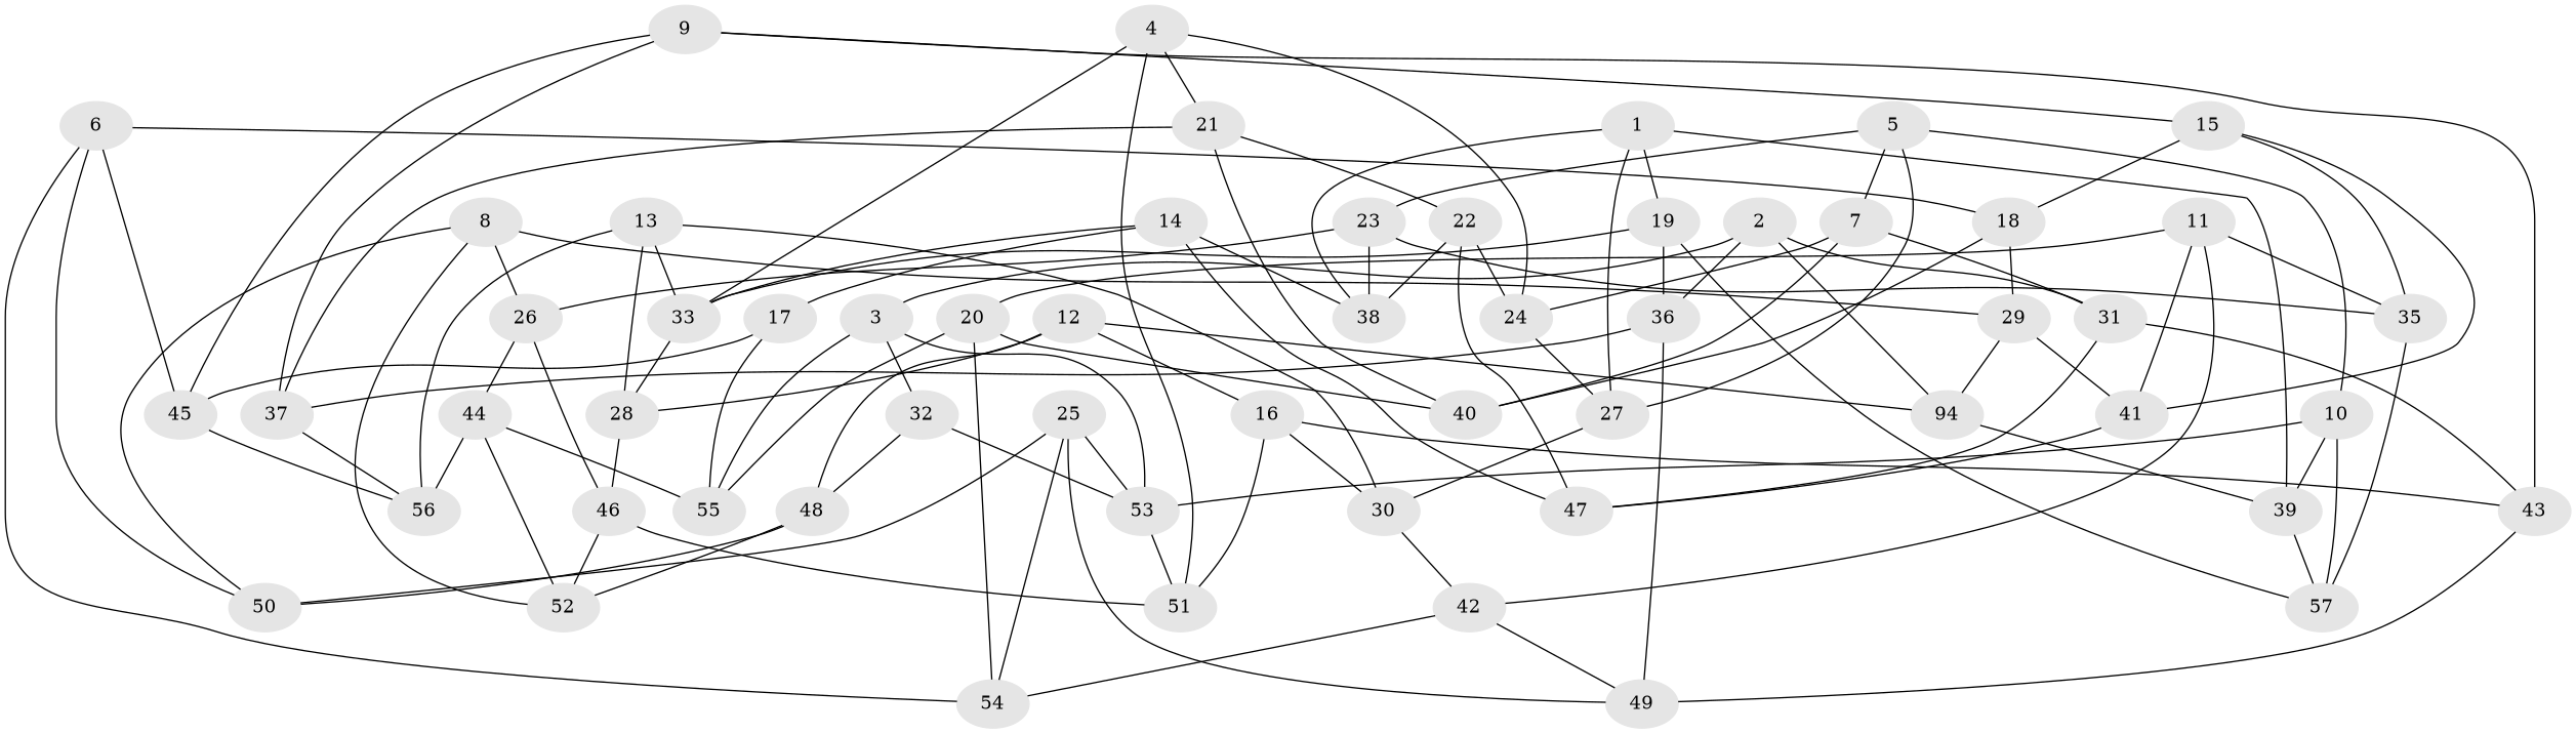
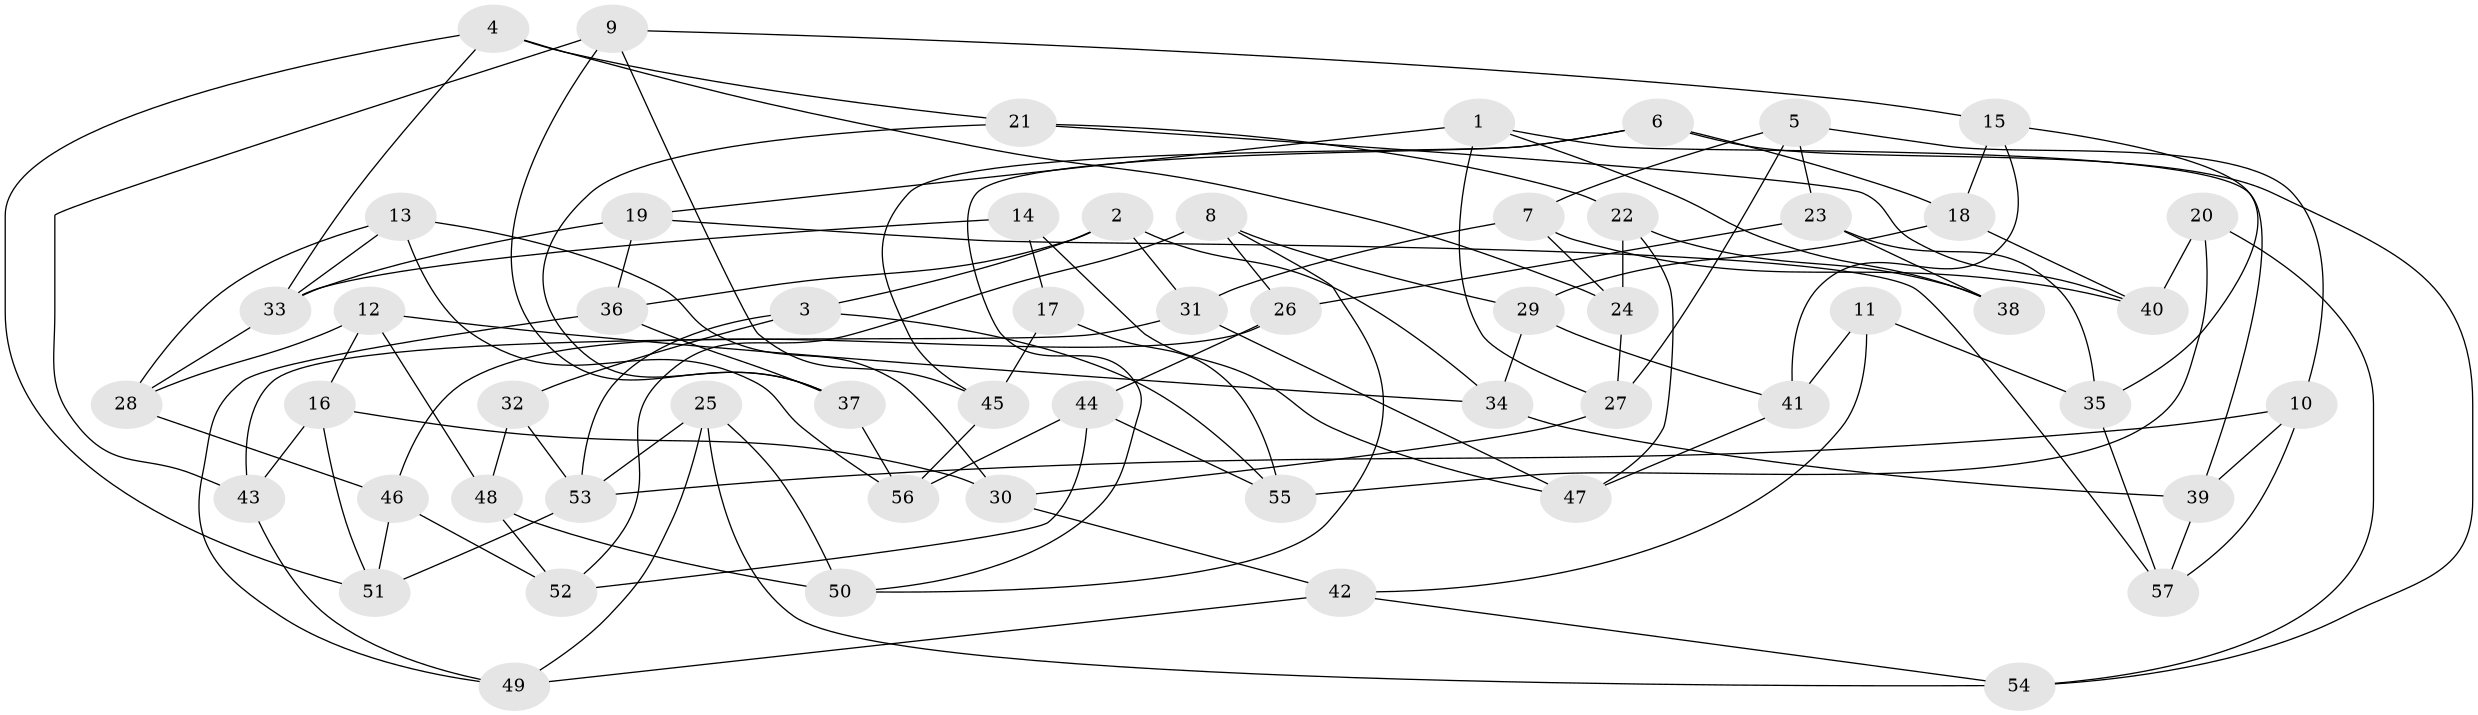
  graph {
    node [color=gray90 style=filled]
    1
    19
    27
    38
    39
    36
    33
    57
    30
    2
    3
    31
-   34 [label=94]
+   34
    32
    53
    55
    43
    47
    37
    49
    48
    51
    4
    21
    24
    40
    22
    28
    5
    7
    10
    23
    26
    35
    6
    18
    45
    50
    54
    29
    56
    8
    52
    44
    46
    41
    9
    15
    11
    20
    42
    12
    16
    13
    14
    17
    25
    1 -- 19
    1 -- 27
    1 -- 38
    1 -- 39
    19 -- 36
    19 -- 33
    19 -- 57
    27 -- 30
    39 -- 57
    36 -- 37
    36 -- 49
    33 -- 28
    30 -- 42
    2 -- 36
    2 -- 3
    2 -- 31
    2 -- 34
    3 -- 32
    3 -- 53
    3 -- 55
    31 -- 43
    31 -- 47
    34 -- 39
    32 -- 53
    32 -- 48
    53 -- 51
    43 -- 49
    37 -- 56
    48 -- 50
    48 -- 52
    4 -- 33
    4 -- 51
    4 -- 21
    4 -- 24
    21 -- 37
    21 -- 40
    21 -- 22
    24 -- 27
    22 -- 38
    22 -- 47
    22 -- 24
    28 -- 46
    5 -- 27
    5 -- 7
    5 -- 10
    5 -- 23
    7 -- 31
    7 -- 24
    7 -- 40
    10 -- 39
    10 -- 57
    10 -- 53
    23 -- 38
    23 -- 26
    23 -- 35
    26 -- 44
    26 -- 46
    35 -- 57
    6 -- 18
    6 -- 45
    6 -- 50
    6 -- 54
    18 -- 40
    18 -- 29
    45 -- 56
    29 -- 34
    29 -- 41
    8 -- 26
    8 -- 50
    8 -- 29
    8 -- 52
    44 -- 55
    44 -- 56
    44 -- 52
    46 -- 51
    46 -- 52
    41 -- 47
    9 -- 43
    9 -- 37
    9 -- 45
    9 -- 15
    15 -- 35
    15 -- 18
    15 -- 41
    11 -- 35
    11 -- 41
-   11 -- 20
    11 -- 42
    20 -- 55
    20 -- 40
    20 -- 54
    42 -- 49
    42 -- 54
    12 -- 34
    12 -- 48
    12 -- 28
    12 -- 16
    16 -- 30
    16 -- 43
    16 -- 51
    13 -- 33
    13 -- 30
    13 -- 28
    13 -- 56
-   14 -- 38
    14 -- 33
    14 -- 47
    14 -- 17
    17 -- 55
    17 -- 45
    25 -- 53
    25 -- 49
    25 -- 50
    25 -- 54
  }
